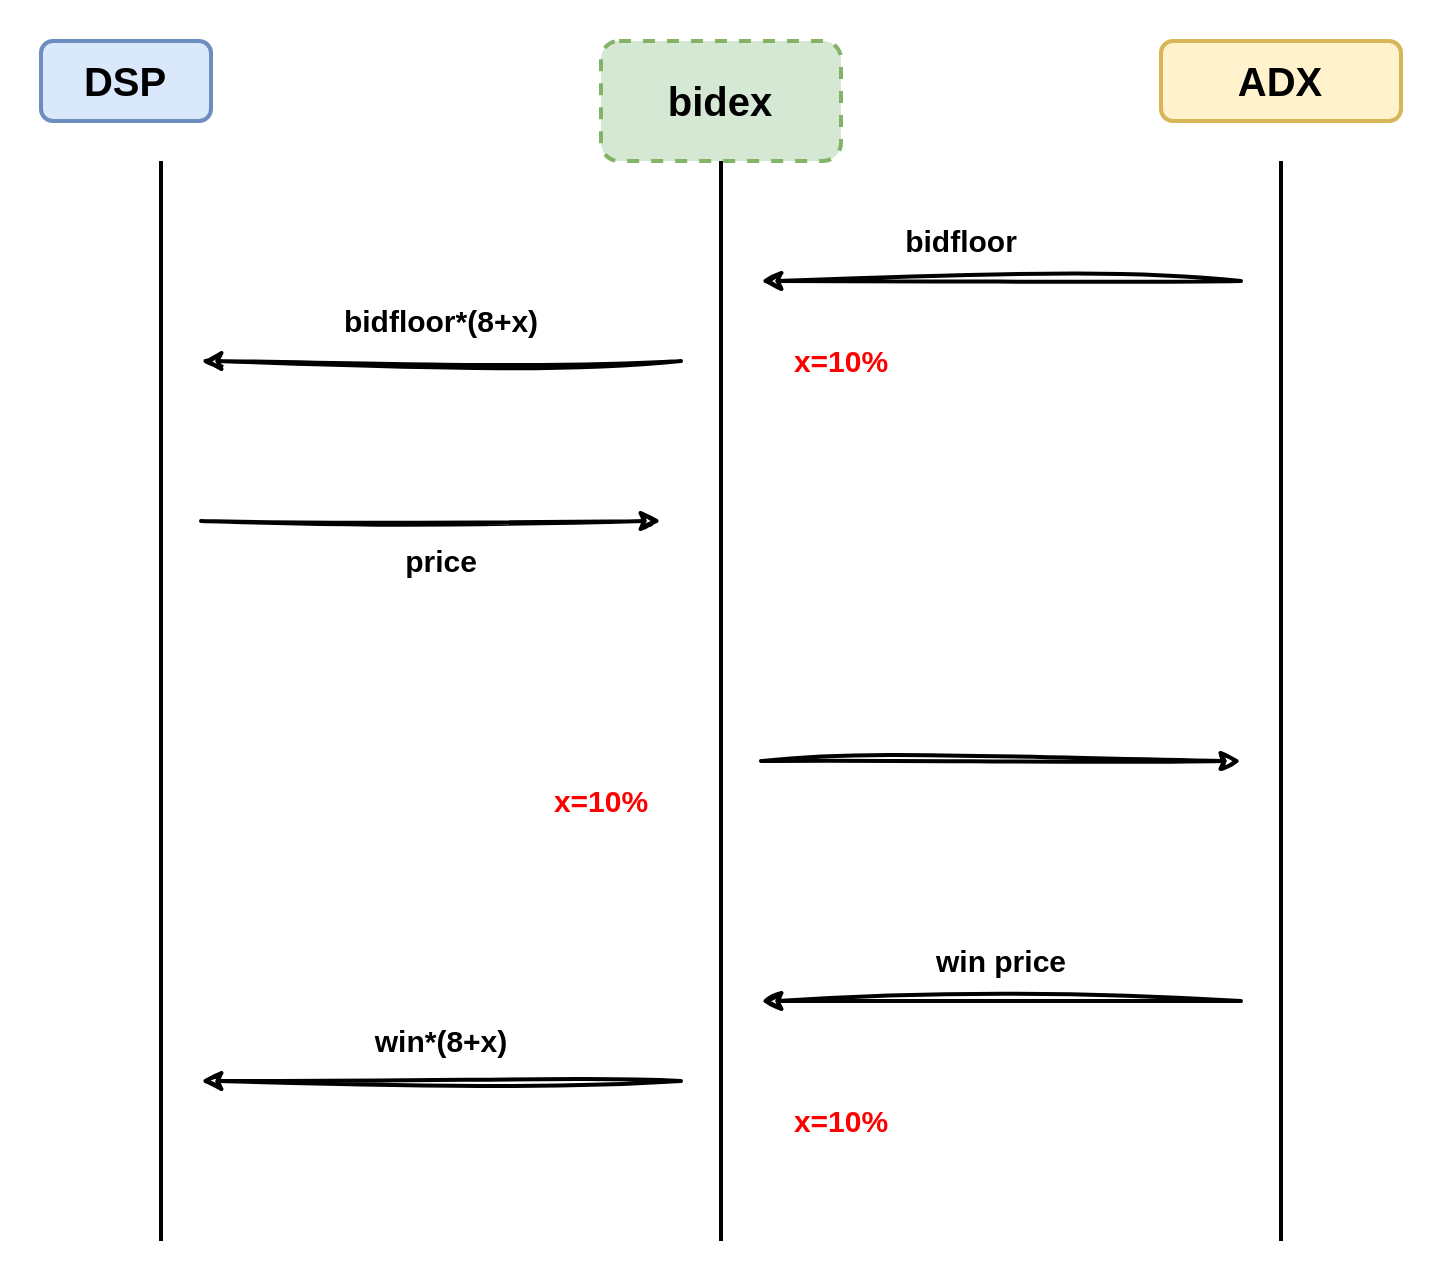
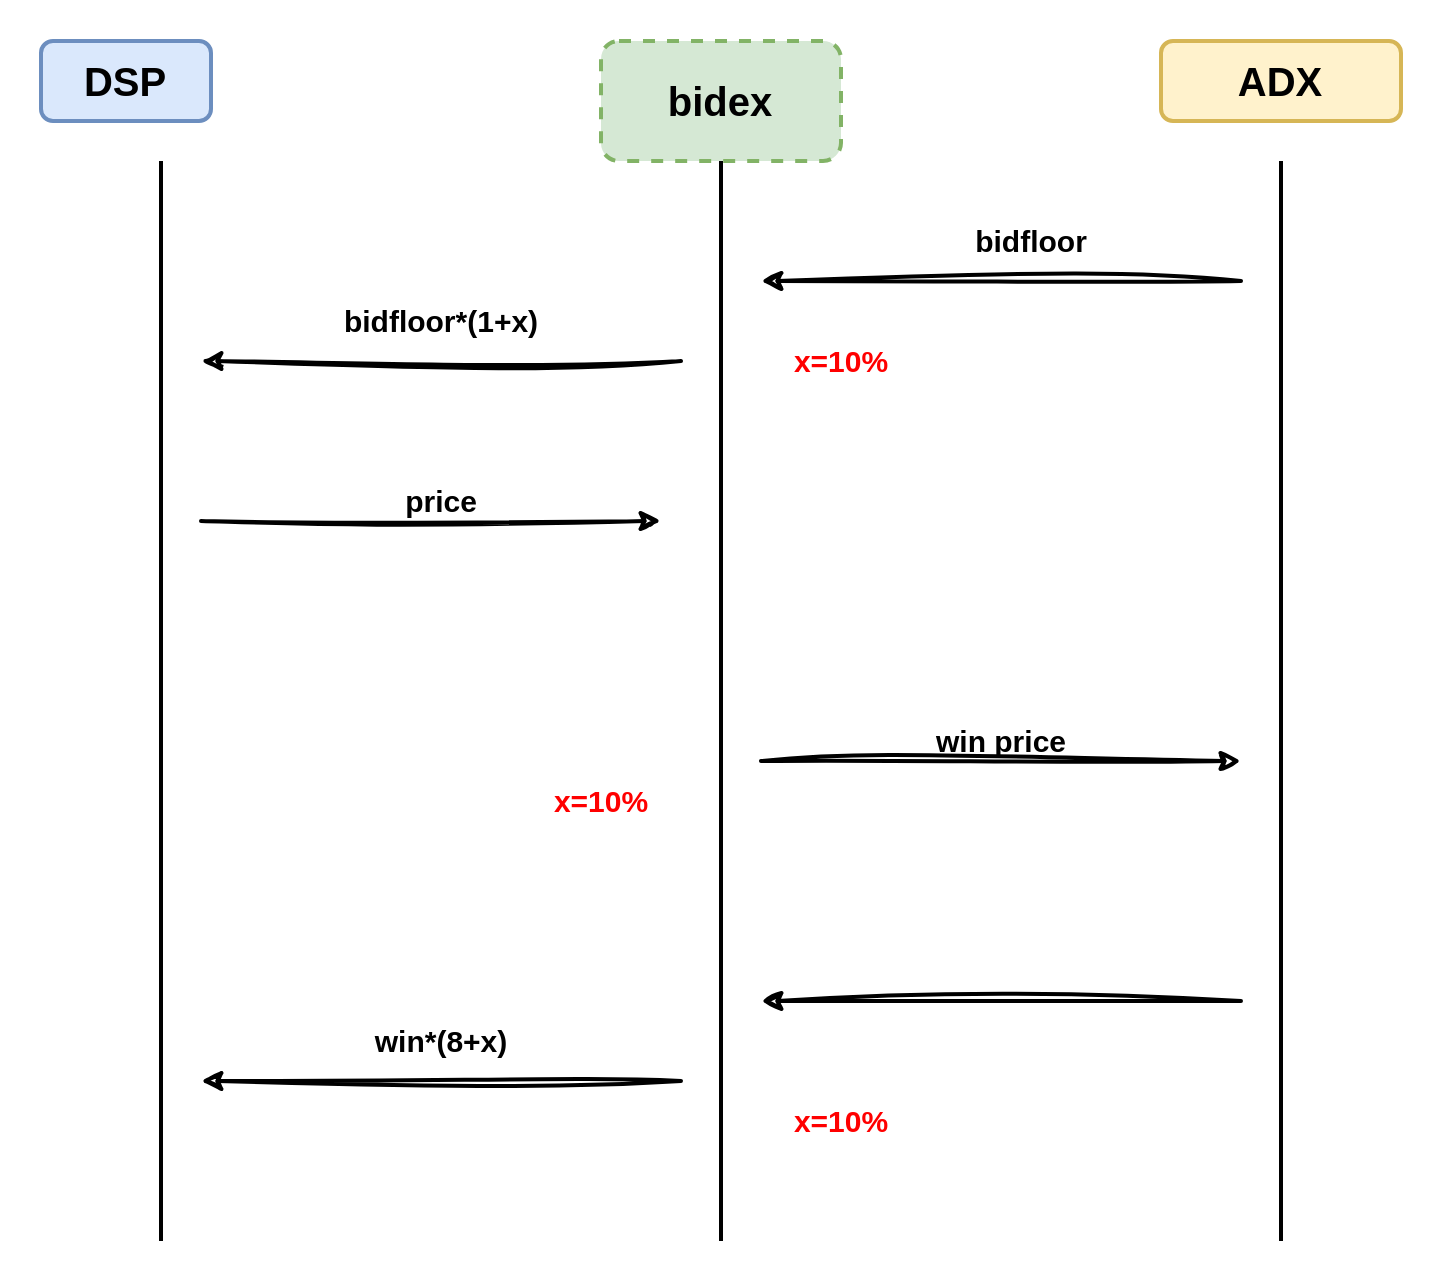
  <mxCell id="0" />
  <mxCell id="1" parent="0" />
  <mxCell id="2" value="DSP" style="rounded=1;whiteSpace=wrap;html=1;strokeWidth=2;fillWeight=4;hachureGap=8;hachureAngle=45;fillColor=#dae8fc;strokeColor=#6c8ebf;fontStyle=1;fontSize=20;" parent="1" vertex="1"><mxGeometry x="20" y="20" width="85" height="40" as="geometry" /></mxCell>
  <mxCell id="3" value="bidex" style="rounded=1;whiteSpace=wrap;html=1;strokeWidth=2;fillWeight=4;hachureGap=8;hachureAngle=45;fillColor=#d5e8d4;strokeColor=#82b366;fontStyle=1;fontSize=20;dashed=1;" parent="1" vertex="1"><mxGeometry x="300" y="20" width="120" height="60" as="geometry" /></mxCell>
  <mxCell id="4" value="ADX" style="rounded=1;whiteSpace=wrap;html=1;strokeWidth=2;fillWeight=4;hachureGap=8;hachureAngle=45;fillColor=#fff2cc;strokeColor=#d6b656;fontStyle=1;fontSize=20;" parent="1" vertex="1"><mxGeometry x="580" y="20" width="120" height="40" as="geometry" /></mxCell>
  <mxCell id="5" value="" style="line;strokeWidth=2;direction=south;html=1;" parent="1" vertex="1"><mxGeometry x="75" y="80" width="10" height="540" as="geometry" /></mxCell>
  <mxCell id="6" value="" style="line;strokeWidth=2;direction=south;html=1;" parent="1" vertex="1"><mxGeometry x="355" y="80" width="10" height="540" as="geometry" /></mxCell>
  <mxCell id="7" value="" style="line;strokeWidth=2;direction=south;html=1;" parent="1" vertex="1"><mxGeometry x="635" y="80" width="10" height="540" as="geometry" /></mxCell>
  <mxCell id="8" value="" style="endArrow=classic;html=1;rounded=0;fontStyle=1;strokeWidth=2;sketch=1;curveFitting=1;jiggle=2;" parent="1" edge="1"><mxGeometry width="50" height="50" relative="1" as="geometry"><mxPoint x="100" y="260" as="sourcePoint" /><mxPoint x="330" y="260" as="targetPoint" /></mxGeometry></mxCell>
  <mxCell id="9" value="" style="endArrow=classic;html=1;rounded=0;fontStyle=1;strokeWidth=2;sketch=1;curveFitting=1;jiggle=2;" parent="1" edge="1"><mxGeometry width="50" height="50" relative="1" as="geometry"><mxPoint x="380" y="380" as="sourcePoint" /><mxPoint x="620" y="380" as="targetPoint" /></mxGeometry></mxCell>
  <mxCell id="10" value="" style="endArrow=classic;html=1;rounded=0;fontStyle=1;strokeWidth=2;sketch=1;curveFitting=1;jiggle=2;" parent="1" edge="1"><mxGeometry width="50" height="50" relative="1" as="geometry"><mxPoint x="620" y="140" as="sourcePoint" /><mxPoint x="380" y="140" as="targetPoint" /></mxGeometry></mxCell>
  <mxCell id="11" value="" style="endArrow=classic;html=1;rounded=0;fontStyle=1;strokeWidth=2;sketch=1;curveFitting=1;jiggle=2;" parent="1" edge="1"><mxGeometry width="50" height="50" relative="1" as="geometry"><mxPoint x="340" y="180" as="sourcePoint" /><mxPoint x="100" y="180" as="targetPoint" /></mxGeometry></mxCell>
  <mxCell id="12" value="" style="endArrow=classic;html=1;rounded=0;fontStyle=1;strokeWidth=2;sketch=1;curveFitting=1;jiggle=2;" parent="1" edge="1"><mxGeometry width="50" height="50" relative="1" as="geometry"><mxPoint x="620" y="500" as="sourcePoint" /><mxPoint x="380" y="500" as="targetPoint" /></mxGeometry></mxCell>
  <mxCell id="13" value="" style="endArrow=classic;html=1;rounded=0;fontStyle=1;strokeWidth=2;sketch=1;curveFitting=1;jiggle=2;" parent="1" edge="1"><mxGeometry width="50" height="50" relative="1" as="geometry"><mxPoint x="340" y="540" as="sourcePoint" /><mxPoint x="100" y="540" as="targetPoint" /></mxGeometry></mxCell>
- <mxCell id="14" value="bidfloor" style="text;strokeColor=none;fillColor=none;html=1;fontSize=15;fontStyle=1;verticalAlign=middle;align=center;" parent="1" vertex="1"><mxGeometry x="460" y="100" width="40" height="40" as="geometry" /></mxCell>
- <mxCell id="15" value="bidfloor*(8+x)" style="text;strokeColor=none;fillColor=none;html=1;fontSize=15;fontStyle=1;verticalAlign=middle;align=center;" parent="1" vertex="1"><mxGeometry x="180" y="140" width="80" height="40" as="geometry" /></mxCell>
- <mxCell id="16" value="price" style="text;strokeColor=none;fillColor=none;html=1;fontSize=15;fontStyle=1;verticalAlign=middle;align=center;" parent="1" vertex="1"><mxGeometry x="180" y="260" width="80" height="40" as="geometry" /></mxCell>
+ <mxCell id="14" value="bidfloor" style="text;strokeColor=none;fillColor=none;html=1;fontSize=15;fontStyle=1;verticalAlign=middle;align=center;" parent="1" vertex="1"><mxGeometry x="495" y="100" width="40" height="40" as="geometry" /></mxCell>
+ <mxCell id="15" value="bidfloor*(1+x)" style="text;strokeColor=none;fillColor=none;html=1;fontSize=15;fontStyle=1;verticalAlign=middle;align=center;" parent="1" vertex="1"><mxGeometry x="180" y="140" width="80" height="40" as="geometry" /></mxCell>
+ <mxCell id="16" value="price" style="text;strokeColor=none;fillColor=none;html=1;fontSize=15;fontStyle=1;verticalAlign=middle;align=center;" parent="1" vertex="1"><mxGeometry x="180" y="230" width="80" height="40" as="geometry" /></mxCell>
  <mxCell id="17" value="win*(8+x)" style="text;strokeColor=none;fillColor=none;html=1;fontSize=15;fontStyle=1;verticalAlign=middle;align=center;" parent="1" vertex="1"><mxGeometry x="180" y="500" width="80" height="40" as="geometry" /></mxCell>
- <mxCell id="18" value="win price" style="text;strokeColor=none;fillColor=none;html=1;fontSize=15;fontStyle=1;verticalAlign=middle;align=center;" parent="1" vertex="1"><mxGeometry x="460" y="460" width="80" height="40" as="geometry" /></mxCell>
+ <mxCell id="18" value="win price" style="text;strokeColor=none;fillColor=none;html=1;fontSize=15;fontStyle=1;verticalAlign=middle;align=center;" parent="1" vertex="1"><mxGeometry x="460" y="350" width="80" height="40" as="geometry" /></mxCell>
  <mxCell id="19" value="x=10%" style="text;strokeColor=none;fillColor=none;html=1;fontSize=15;fontStyle=1;verticalAlign=middle;align=center;fontColor=#FF0000;" parent="1" vertex="1"><mxGeometry x="380" y="160" width="80" height="40" as="geometry" /></mxCell>
  <mxCell id="20" value="x=10%" style="text;strokeColor=none;fillColor=none;html=1;fontSize=15;fontStyle=1;verticalAlign=middle;align=center;fontColor=#FF0000;" parent="1" vertex="1"><mxGeometry x="260" y="380" width="80" height="40" as="geometry" /></mxCell>
  <mxCell id="21" value="x=10%" style="text;strokeColor=none;fillColor=none;html=1;fontSize=15;fontStyle=1;verticalAlign=middle;align=center;fontColor=#FF0000;" parent="1" vertex="1"><mxGeometry x="380" y="540" width="80" height="40" as="geometry" /></mxCell>
